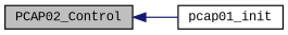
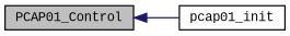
  digraph {
    rankdir=LR
    fontname="Liberation Mono"
    node [color=black fontname="Liberation Mono" fontsize=10 shape=record style=filled]
-   n1 [fillcolor=grey75 fontcolor=black height=0.2 label=PCAP02_Control width=0.4]
+   n1 [fillcolor=grey75 fontcolor=black height=0.2 label=PCAP01_Control width=0.4]
    n2 [fillcolor=white height=0.2 label=pcap01_init width=0.4]
    n1 -> n2 [color=midnightblue dir=back fontname="Liberation Mono" fontsize=10 labelfontname=FreeSans labelfontsize=10 style=solid]
  }
